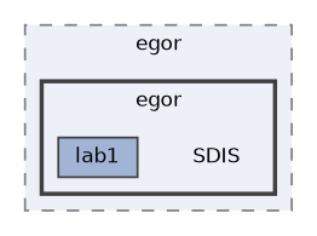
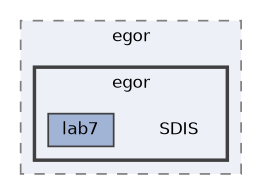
  digraph {
    compound=true
    node [fontname=Helvetica fontsize=10]
    n1 [height=0.2 label=SDIS shape=plaintext width=0.4]
-   n2 [color=grey25 fillcolor="#a2b4d6" height=0.2 label=lab1 shape=box style=filled width=0.4]
+   n2 [color=grey25 fillcolor="#a2b4d6" height=0.2 label=lab7 shape=box style=filled width=0.4]
    subgraph cluster_1 {
      bgcolor="#edf0f7"
      fontname=Helvetica
      fontsize=10
      label=egor
      pencolor=grey50
      style="filled,dashed"
      subgraph cluster_2 {
        bgcolor="#edf0f7"
        fontname=Helvetica
        fontsize=10
        pencolor=grey25
        style="filled,bold"
        n1
        n2
      }
    }
  }
